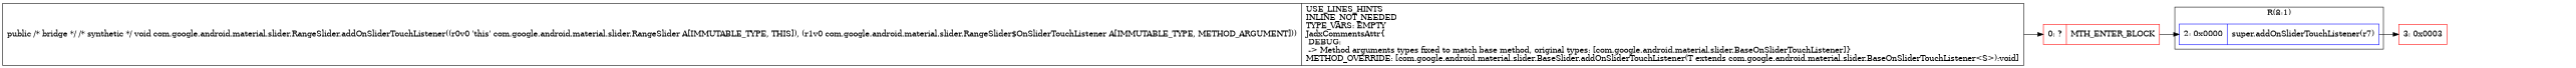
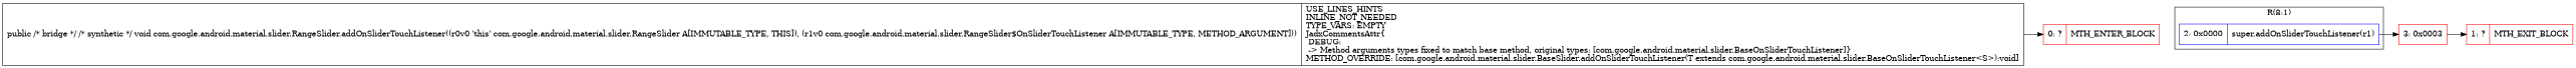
  digraph {
    rankdir=LR
    node [color=red shape=record]
-   n1 [color=blue label="{2\:\ 0x0000|super.addOnSliderTouchListener(r7)\l}"]
+   n1 [color=blue label="{2\:\ 0x0000|super.addOnSliderTouchListener(r1)\l}"]
    n2 [label="{3\:\ 0x0003}"]
+   n3 [label="{1\:\ ?|MTH_EXIT_BLOCK\l}"]
    n4 [label="{0\:\ ?|MTH_ENTER_BLOCK\l}"]
    n5 [label="{public \/* bridge *\/ \/* synthetic *\/ void com.google.android.material.slider.RangeSlider.addOnSliderTouchListener((r0v0 'this' com.google.android.material.slider.RangeSlider A[IMMUTABLE_TYPE, THIS]), (r1v0 com.google.android.material.slider.RangeSlider$OnSliderTouchListener A[IMMUTABLE_TYPE, METHOD_ARGUMENT]))  | USE_LINES_HINTS\lINLINE_NOT_NEEDED\lTYPE_VARS: EMPTY\lJadxCommentsAttr\{\l DEBUG: \l \-\> Method arguments types fixed to match base method, original types: [com.google.android.material.slider.BaseOnSliderTouchListener]\}\lMETHOD_OVERRIDE: [com.google.android.material.slider.BaseSlider.addOnSliderTouchListener(T extends com.google.android.material.slider.BaseOnSliderTouchListener\<S\>):void]\l}" color=""]
    subgraph cluster_1 {
      label="R(8:1)"
      n1
    }
    n1 -> n2
-   n4 -> n1
+   n2 -> n3
    n5 -> n4
  }
